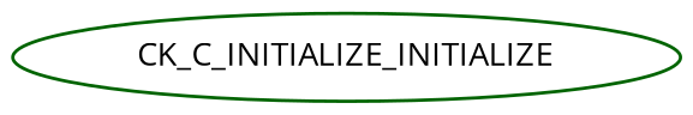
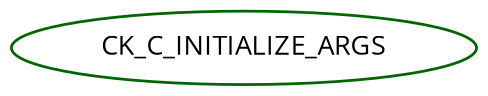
  digraph {
    rankdir=LR
    fontname="Open Sans"
-   n1 [color=darkgreen fillcolor=white fontname="Open Sans" fontsize=10 height=0.2 label=CK_C_INITIALIZE_INITIALIZE shape=ellipse style=filled width=0.4]
+   n1 [color=darkgreen fillcolor=white fontname="Open Sans" fontsize=10 height=0.2 label=CK_C_INITIALIZE_ARGS shape=ellipse style=filled width=0.4]
  }
